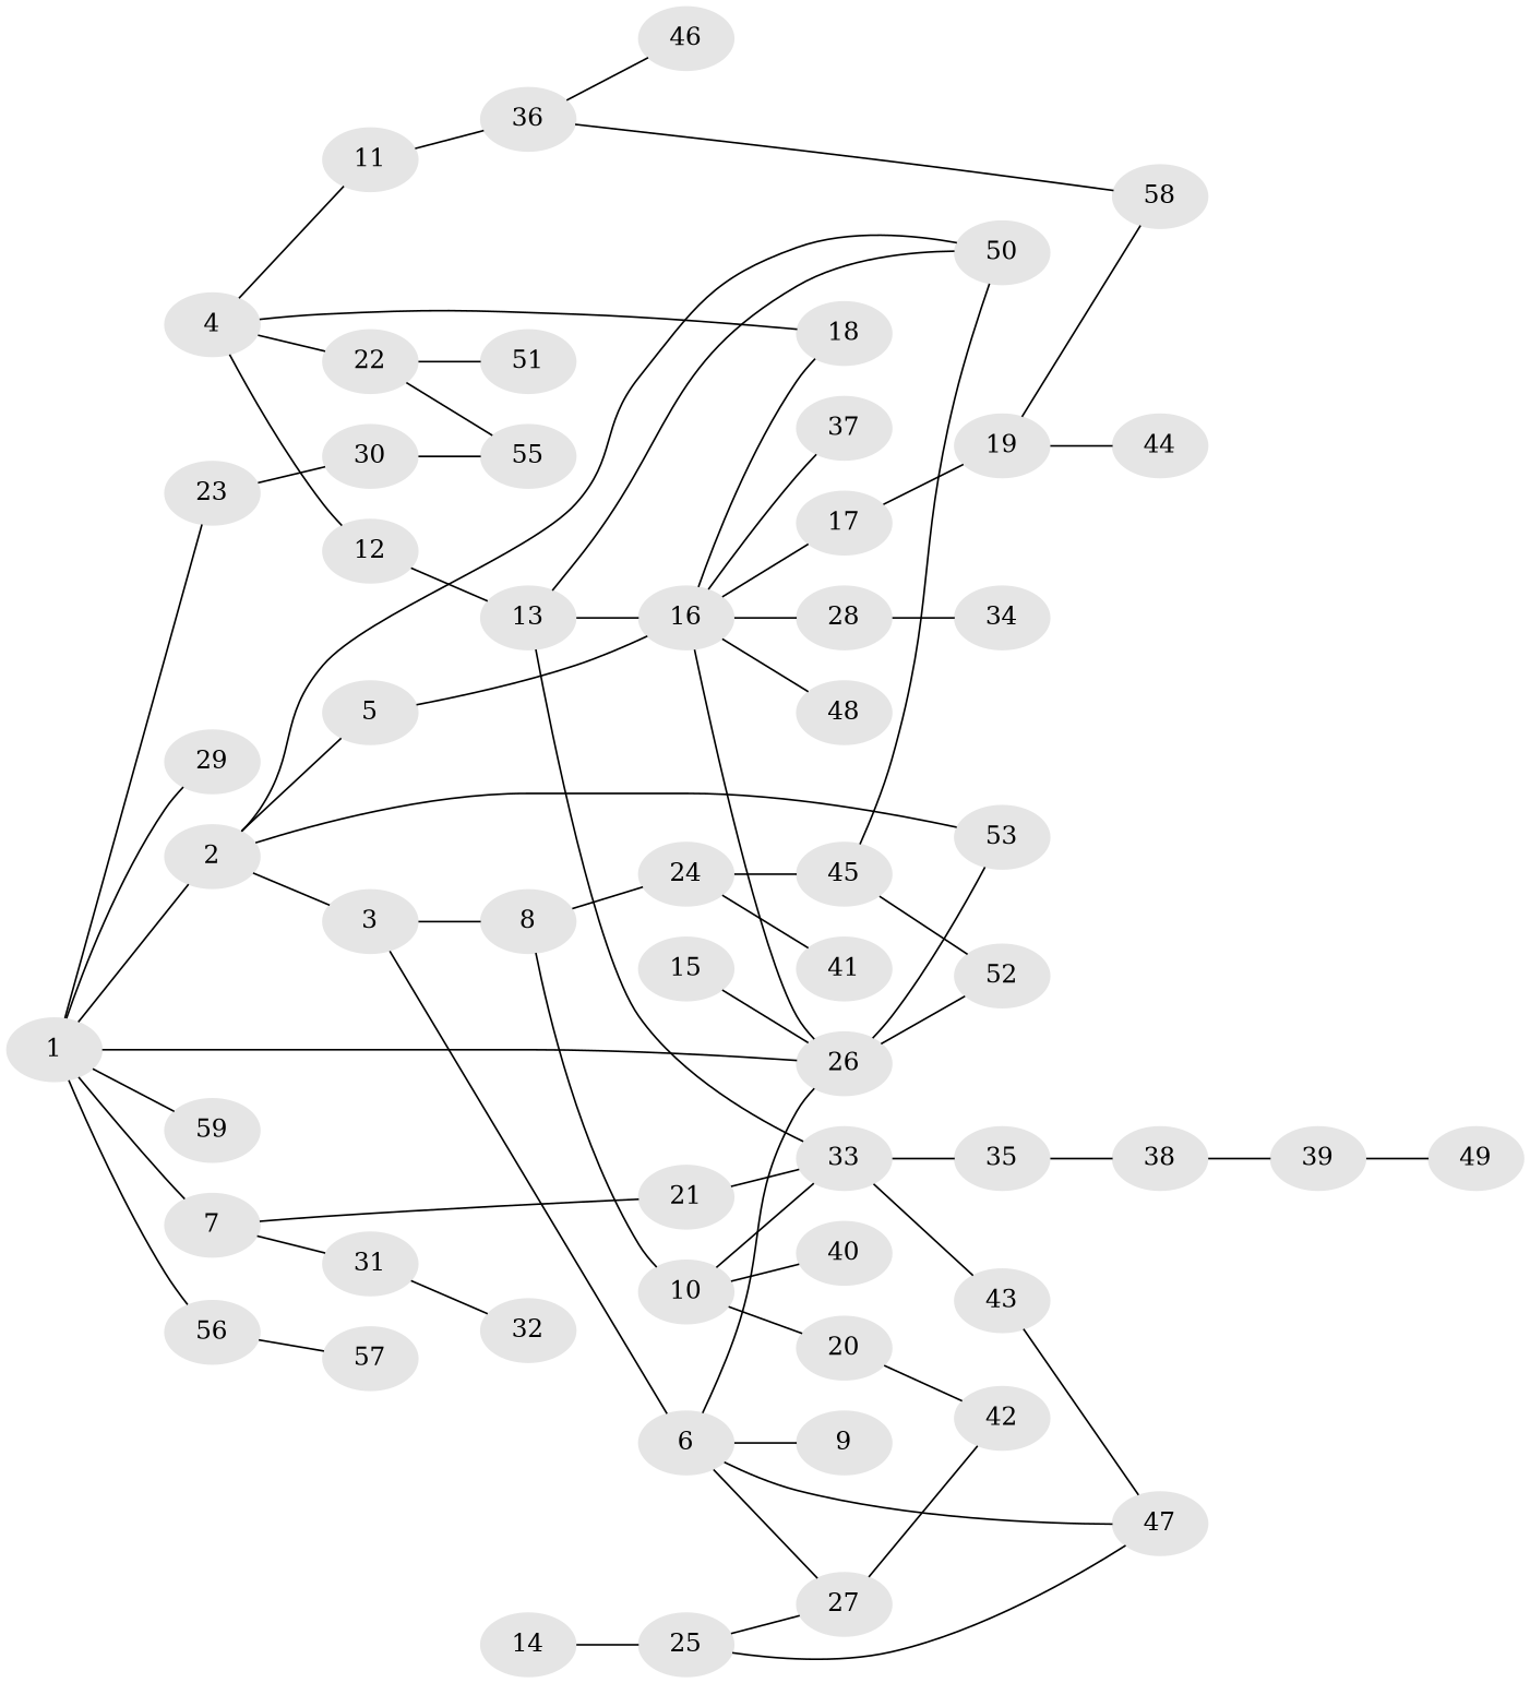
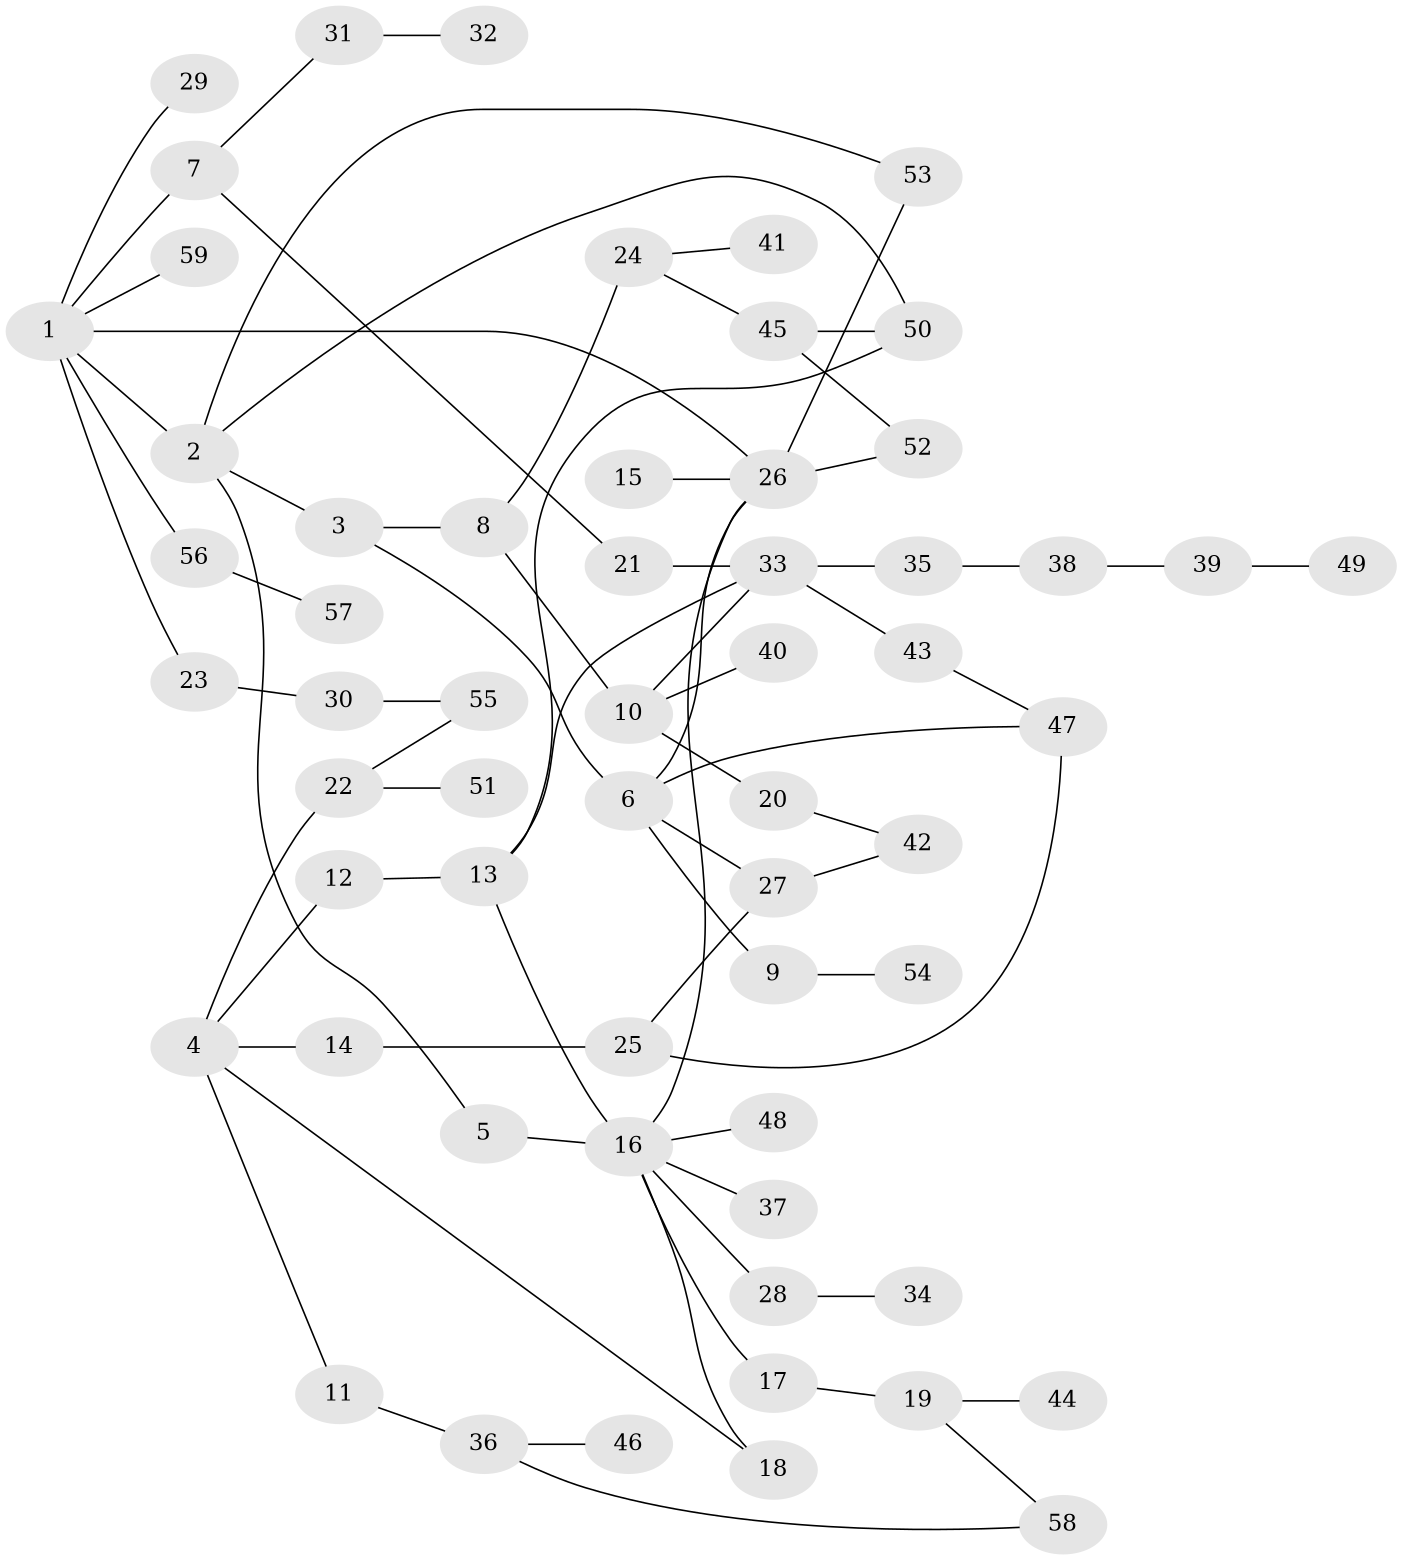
  graph {
    rankdir=LR
    node [color=gray90 style=filled]
    1
    2
    7
    23
    26
    29
    56
    59
    3
    5
    50
    53
    21
    31
    30
    52
    57
    6
    8
    16
    4
    11
    12
    14
    18
    22
    9
    27
    47
    10
    24
    36
    13
    25
    51
    55
    17
    28
    37
    48
+   54
    15
    42
    33
    32
    20
    40
    41
    45
    35
    43
    58
    46
    19
    34
    44
    38
    39
    49
    1 -- 2
    1 -- 7
    1 -- 23
    1 -- 26
    1 -- 29
    1 -- 56
    1 -- 59
    2 -- 3
    2 -- 5
    2 -- 50
    2 -- 53
    7 -- 21
    7 -- 31
    23 -- 30
    26 -- 53
    26 -- 52
    56 -- 57
    3 -- 6
    3 -- 8
    5 -- 16
    21 -- 33
    31 -- 32
    30 -- 55
    6 -- 26
    6 -- 9
    6 -- 27
    6 -- 47
    8 -- 10
    8 -- 24
    16 -- 26
    16 -- 18
    16 -- 17
    16 -- 28
    16 -- 37
    16 -- 48
    4 -- 11
    4 -- 12
+   4 -- 14
    4 -- 18
    4 -- 22
    11 -- 36
    12 -- 13
    14 -- 25
    22 -- 51
    22 -- 55
+   9 -- 54
    27 -- 42
    10 -- 33
    10 -- 20
    10 -- 40
    24 -- 41
    24 -- 45
    36 -- 58
    36 -- 46
    13 -- 50
    13 -- 16
    13 -- 33
    25 -- 27
    25 -- 47
    17 -- 19
    28 -- 34
    15 -- 26
    33 -- 35
    33 -- 43
    20 -- 42
    45 -- 50
    45 -- 52
    35 -- 38
    43 -- 47
    19 -- 58
    19 -- 44
    38 -- 39
    39 -- 49
  }
